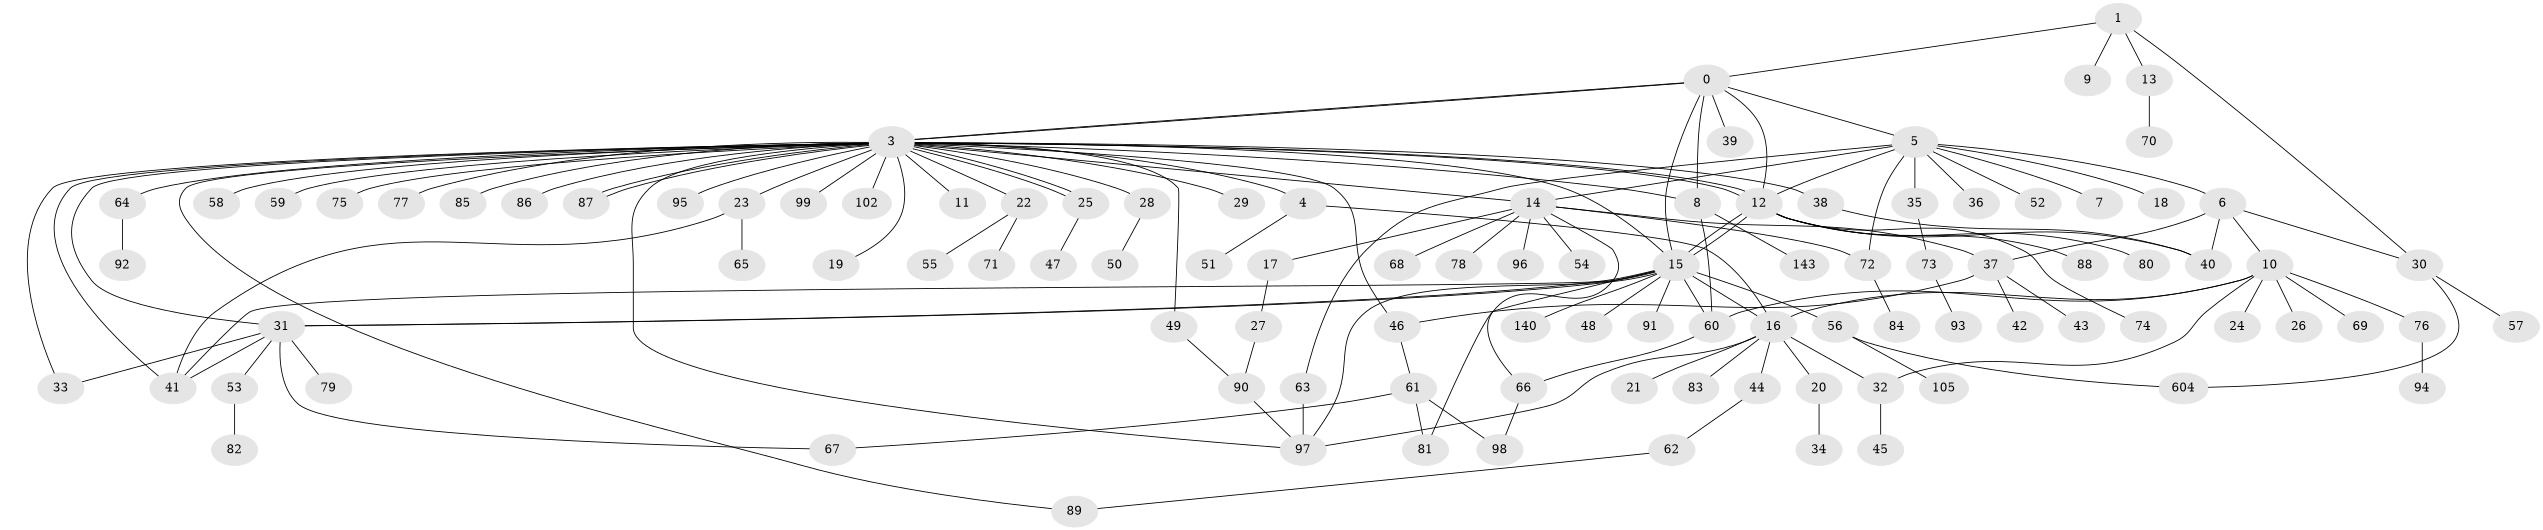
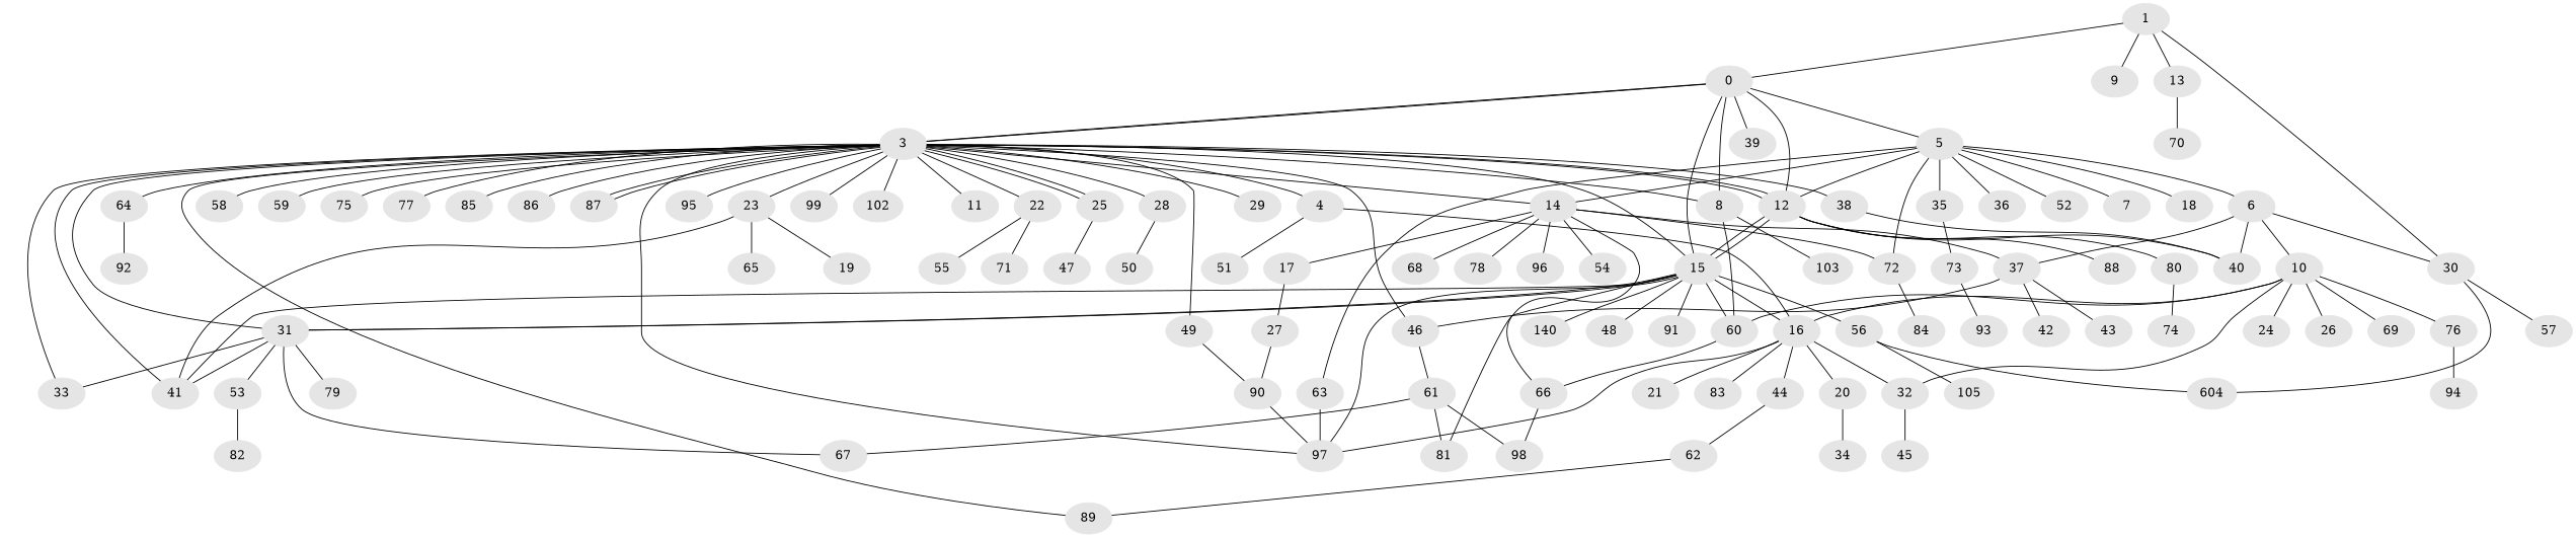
  graph {
    node [color=gray90 style=filled]
    n1 [label=0]
    1
    9
    13
    30
    3
    5
    8
    12
    15
    39
    70
    57
    n14 [label=604]
    4
    11
    14
    19
    22
    23
    25
    28
    29
    31
    33
    38
    41
    46
    49
    58
    59
    64
    75
    77
    85
    86
    87
    89
    95
    97
    99
    102
    6
    7
    18
    35
    36
    52
    63
    72
    60
-   103 [label=143]
+   103
    40
    74
    80
    88
    16
    48
    56
    81
    91
    n62 [label=140]
    51
    37
    17
    54
    66
    68
    78
    96
    55
    71
    65
    47
    50
    53
    67
    79
    61
    90
    92
    32
    20
    21
    44
    83
    10
    73
    84
    24
    26
    69
    76
    42
    43
    45
    94
    27
    98
    n100 [label=105]
    34
    62
    82
    93
    n1 -- 3
    n1 -- 3
    n1 -- 5
    n1 -- 8
    n1 -- 12
    n1 -- 15
    n1 -- 39
    1 -- n1
    1 -- 9
    1 -- 13
    1 -- 30
    13 -- 70
    30 -- 57
    30 -- n14
    3 -- 8
    3 -- 12
    3 -- 12
    3 -- 15
    3 -- 4
    3 -- 11
    3 -- 14
-   3 -- 19
+   23 -- 19
    3 -- 22
    3 -- 23
    3 -- 25
    3 -- 25
    3 -- 28
    3 -- 29
    3 -- 31
    3 -- 33
    3 -- 38
    3 -- 41
    3 -- 46
    3 -- 49
    3 -- 58
    3 -- 59
    3 -- 64
    3 -- 75
    3 -- 77
    3 -- 85
    3 -- 86
    3 -- 87
    3 -- 87
    3 -- 89
    3 -- 95
    3 -- 97
    3 -- 99
    3 -- 102
    5 -- 12
    5 -- 14
    5 -- 6
    5 -- 7
    5 -- 18
    5 -- 35
    5 -- 36
    5 -- 52
    5 -- 63
    5 -- 72
    8 -- 60
    8 -- 103
    12 -- 15
    12 -- 15
    12 -- 40
-   12 -- 74
+   80 -- 74
    12 -- 80
    12 -- 88
    15 -- 31
    15 -- 31
    15 -- 41
    15 -- 97
    15 -- 60
    15 -- 16
    15 -- 48
    15 -- 56
    15 -- 81
    15 -- 91
    15 -- n62
    4 -- 16
    4 -- 51
    14 -- 72
    14 -- 37
    14 -- 17
    14 -- 54
    14 -- 66
    14 -- 68
    14 -- 78
    14 -- 96
    22 -- 55
    22 -- 71
    23 -- 41
    23 -- 65
    25 -- 47
    28 -- 50
    31 -- 33
    31 -- 41
    31 -- 53
    31 -- 67
    31 -- 79
    38 -- 40
    46 -- 61
    49 -- 90
    64 -- 92
    6 -- 30
    6 -- 40
    6 -- 37
    6 -- 10
    35 -- 73
    63 -- 97
    72 -- 84
    60 -- 66
    16 -- 97
    16 -- 32
    16 -- 20
    16 -- 21
    16 -- 44
    16 -- 83
    56 -- n14
    56 -- n100
    37 -- 46
    37 -- 42
    37 -- 43
    17 -- 27
    66 -- 98
    53 -- 82
    61 -- 81
    61 -- 67
    61 -- 98
    90 -- 97
    32 -- 45
    20 -- 34
    44 -- 62
    10 -- 60
    10 -- 16
    10 -- 32
    10 -- 24
    10 -- 26
    10 -- 69
    10 -- 76
    73 -- 93
    76 -- 94
    27 -- 90
    62 -- 89
  }
